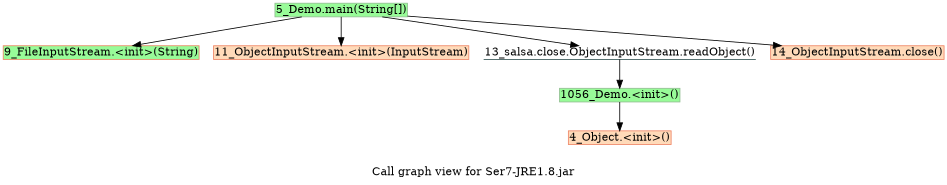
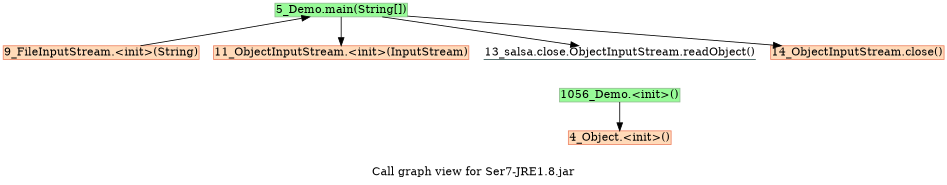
  digraph {
    label="Call graph view for Ser7-JRE1.8.jar"
    node [color=salmon2 fillcolor=peachpuff margin=0.02 shape=box style=filled]
    "4_Object.<init>()" [height=0 width=0]
    "5_Demo.main(String[])" [color=darkseagreen fillcolor=palegreen height=0 width=0]
-   "9_FileInputStream.<init>(String)" [fillcolor=palegreen height=0 width=0]
+   "9_FileInputStream.<init>(String)" [height=0 width=0]
    "11_ObjectInputStream.<init>(InputStream)" [height=0 width=0]
    n5 [color=darkslategray fillcolor=white height=0 label="13_salsa.close.ObjectInputStream.readObject()" shape=underline width=0]
    "14_ObjectInputStream.close()" [height=0 width=0]
    "1056_Demo.<init>()" [color=darkseagreen fillcolor=palegreen height=0 width=0]
-   "5_Demo.main(String[])" -> "9_FileInputStream.<init>(String)"
+   "9_FileInputStream.<init>(String)" -> "5_Demo.main(String[])"
    "5_Demo.main(String[])" -> "11_ObjectInputStream.<init>(InputStream)"
    "5_Demo.main(String[])" -> n5
    "5_Demo.main(String[])" -> "14_ObjectInputStream.close()"
-   n5 -> "1056_Demo.<init>()"
    "1056_Demo.<init>()" -> "4_Object.<init>()"
  }
